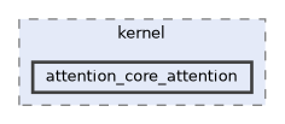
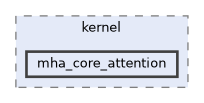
  digraph {
    compound=true
-   n1 [color=grey25 fillcolor="#e4eaf8" fontname=Helvetica fontsize=10 height=0.2 label=attention_core_attention shape=box style="filled,bold" width=0.4]
+   n1 [color=grey25 fillcolor="#e4eaf8" fontname=Helvetica fontsize=10 height=0.2 label=mha_core_attention shape=box style="filled,bold" width=0.4]
    subgraph cluster_1 {
      bgcolor="#e4eaf8"
      fontname=Helvetica
      fontsize=10
      label=kernel
      pencolor=grey50
      style="filled,dashed"
      n1
    }
  }
